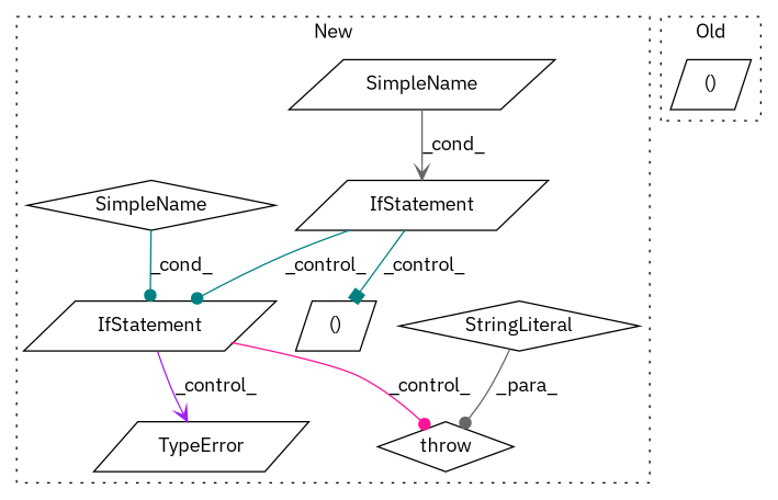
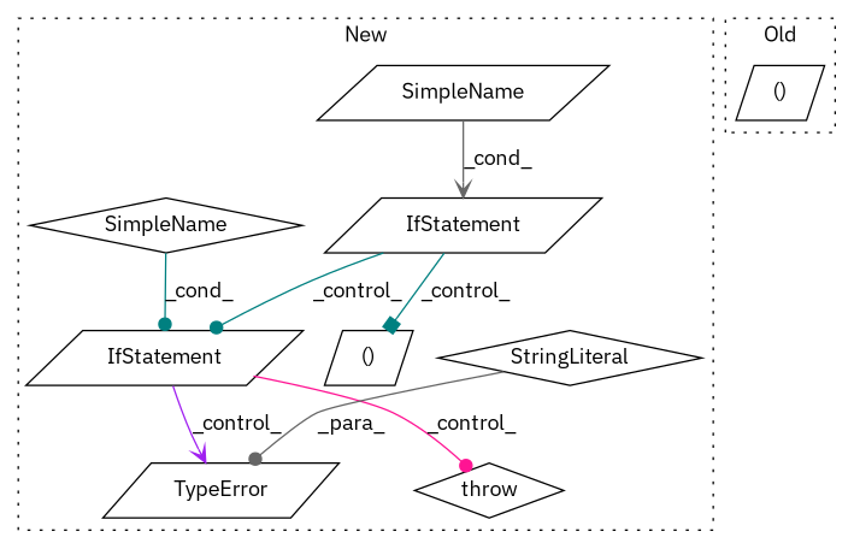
  digraph {
    fontname="IBM Plex Sans"
    node [a=42 fontname="IBM Plex Sans" shape=parallelogram]
    edge [arrowhead=dot color=teal fontname="IBM Plex Sans"]
    n1 [a=32 l="10,1" label=TypeError s="4513,4579"]
    n2 [a=53 l=6 label=throw s=4507 shape=diamond]
    n3 [label=SimpleName shape=diamond]
    n4 [a=25 l="4,2" label=IfStatement s="4192,4228"]
    n5 [label=SimpleName]
    n6 [a=25 l="4,2" label=IfStatement s="3561,3596"]
    n7 [a=45 l=56 label=StringLiteral s=4523 shape=diamond]
    n8 [a=106 l=42 label="()" s=3613]
    n9 [a=106 l=45 label="()" s=3439]
    subgraph cluster_1 {
      label=New
      style=dotted
      n1
      n2
      n3
      n4
      n5
      n6
      n7
      n8
    }
    subgraph cluster_2 {
      label=Old
      style=dotted
      n9
    }
    n3 -> n4 [label=_cond_]
    n4 -> n1 [arrowhead=vee color=purple label=_control_]
    n4 -> n2 [color=deeppink label=_control_]
    n5 -> n6 [arrowhead=vee color=gray40 label=_cond_]
    n6 -> n4 [label=_control_]
    n6 -> n8 [arrowhead=box label=_control_]
-   n7 -> n2 [color=gray40 label=_para_]
+   n7 -> n1 [color=gray40 label=_para_]
  }
